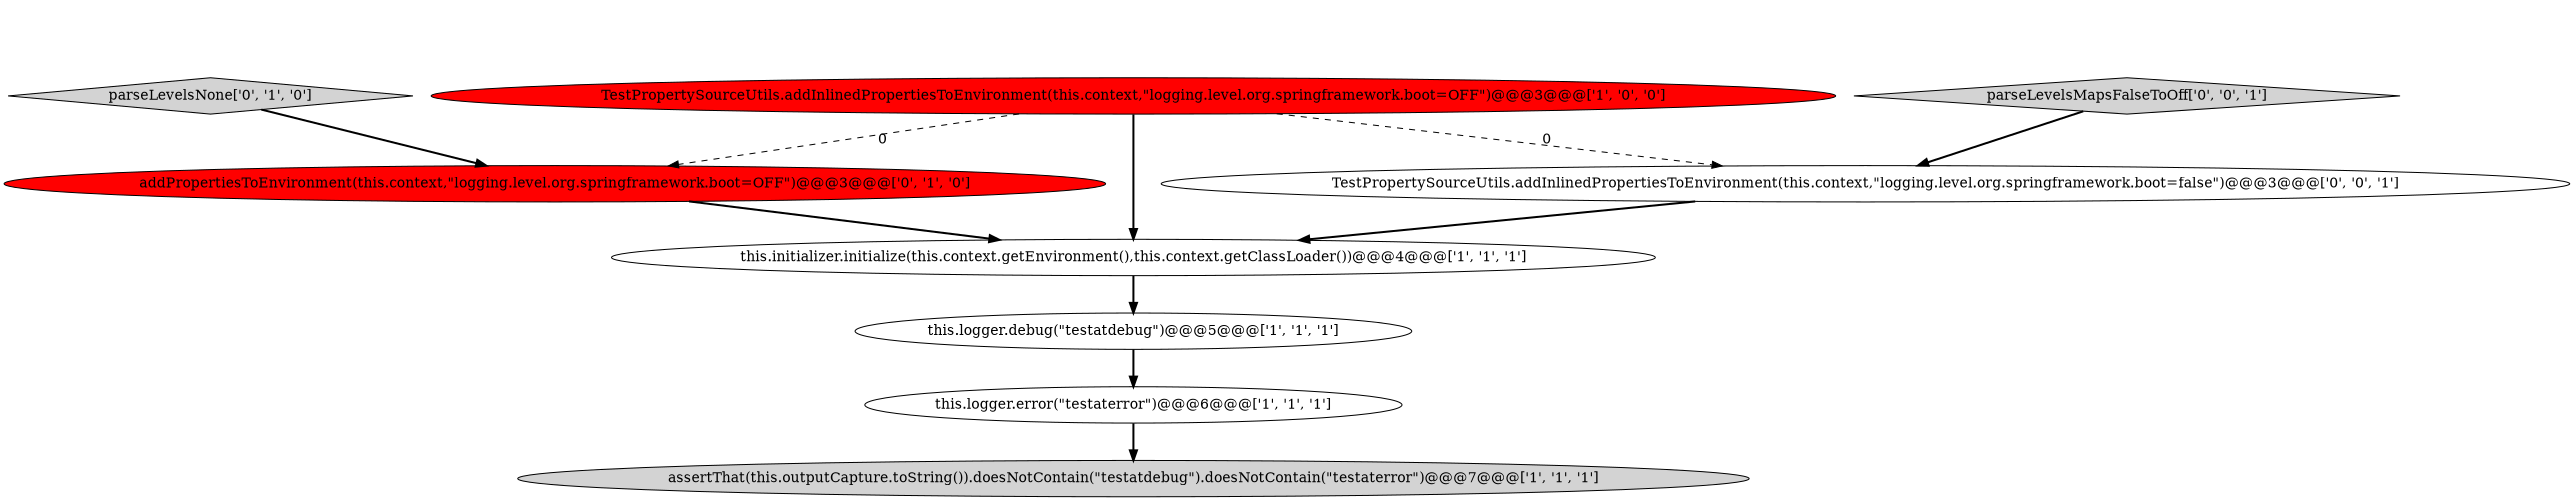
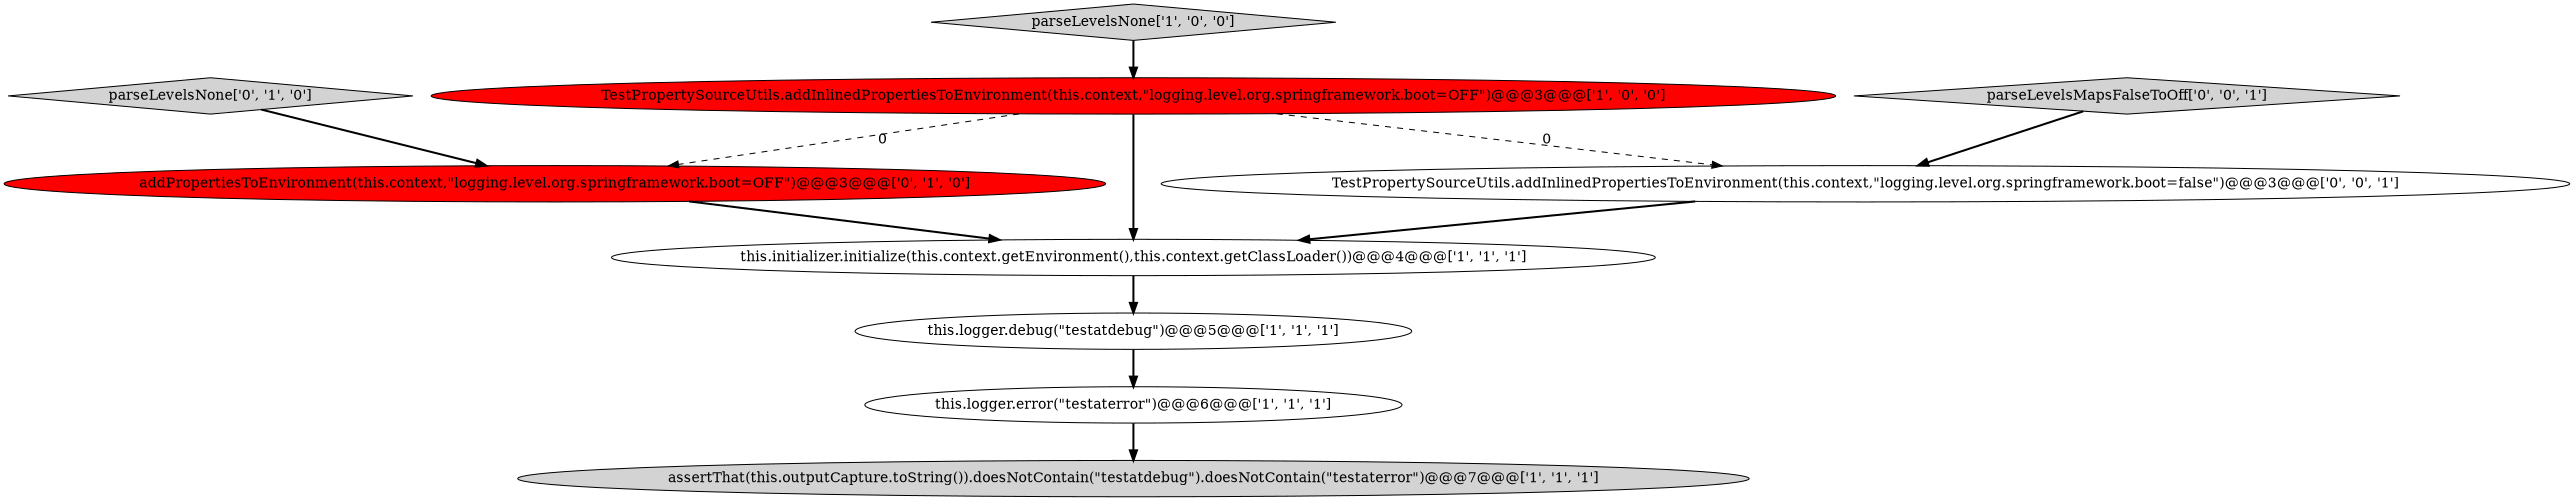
  digraph {
    node [fillcolor=white shape=ellipse style=filled]
    edge [style=bold]
    n1 [fillcolor=red label="TestPropertySourceUtils.addInlinedPropertiesToEnvironment(this.context,\"logging.level.org.springframework.boot=OFF\")@@@3@@@['1', '0', '0']"]
    n2 [label="this.initializer.initialize(this.context.getEnvironment(),this.context.getClassLoader())@@@4@@@['1', '1', '1']"]
    n3 [fillcolor=red label="addPropertiesToEnvironment(this.context,\"logging.level.org.springframework.boot=OFF\")@@@3@@@['0', '1', '0']"]
    n4 [label="TestPropertySourceUtils.addInlinedPropertiesToEnvironment(this.context,\"logging.level.org.springframework.boot=false\")@@@3@@@['0', '0', '1']"]
    n5 [label="this.logger.debug(\"testatdebug\")@@@5@@@['1', '1', '1']"]
    n6 [label="this.logger.error(\"testaterror\")@@@6@@@['1', '1', '1']"]
    n7 [fillcolor=lightgray label="parseLevelsNone['0', '1', '0']" shape=diamond]
    n8 [fillcolor=lightgray label="assertThat(this.outputCapture.toString()).doesNotContain(\"testatdebug\").doesNotContain(\"testaterror\")@@@7@@@['1', '1', '1']"]
    n9 [fillcolor=lightgray label="parseLevelsMapsFalseToOff['0', '0', '1']" shape=diamond]
+   n10 [fillcolor=lightgray label="parseLevelsNone['1', '0', '0']" shape=diamond]
    n1 -> n2
    n1 -> n3 [label=0 style=dashed]
    n1 -> n4 [label=0 style=dashed]
    n2 -> n5
    n3 -> n2
    n4 -> n2
    n5 -> n6
    n6 -> n8
    n7 -> n3
    n9 -> n4
+   n10 -> n1
  }
